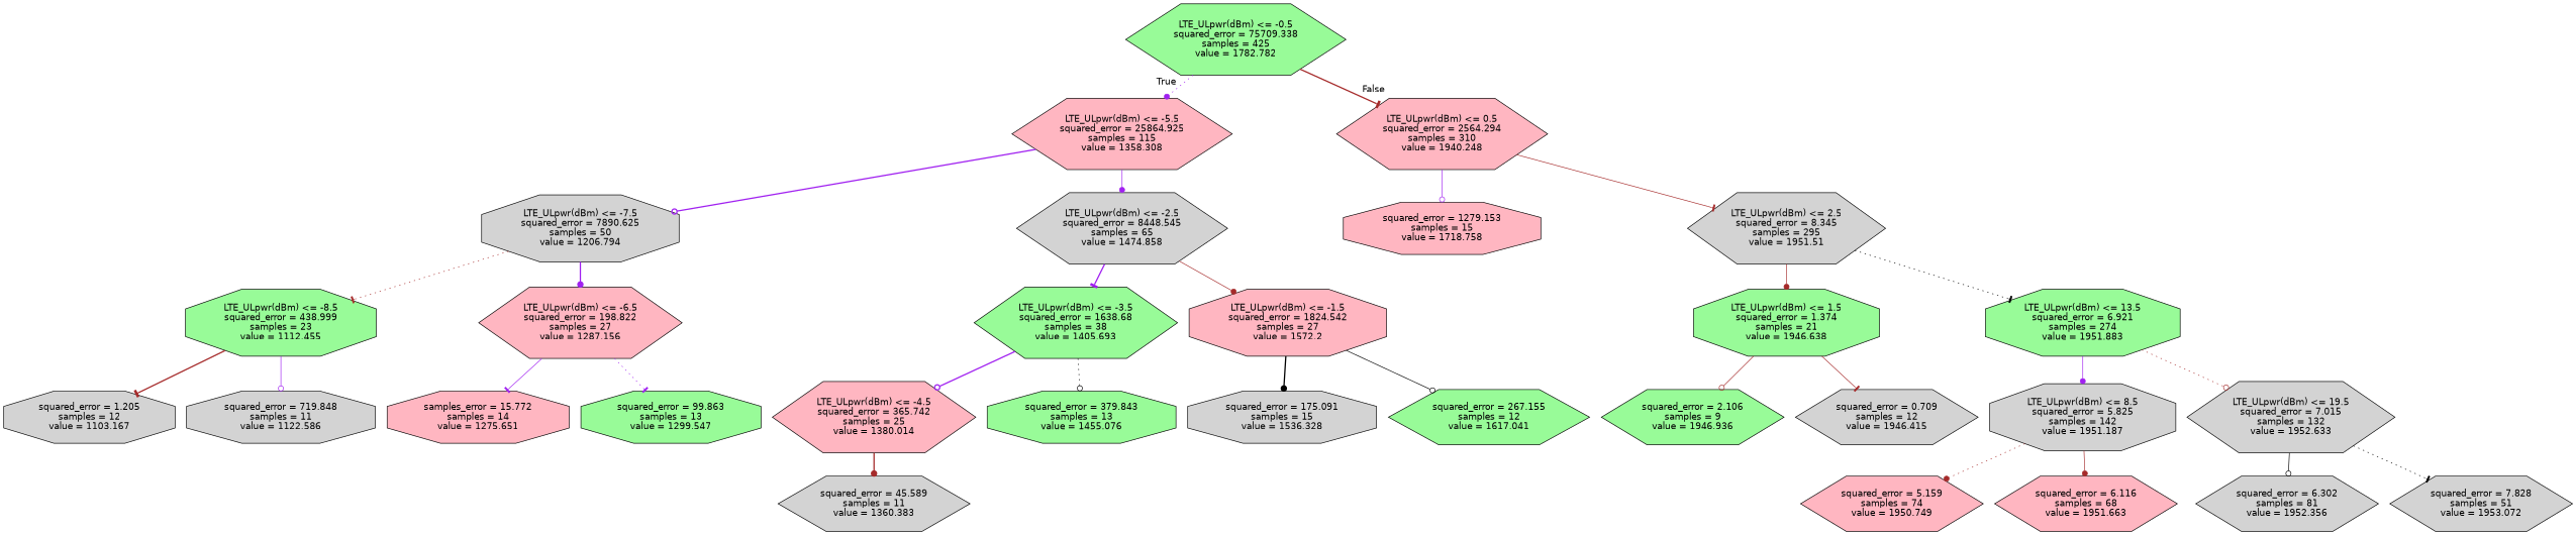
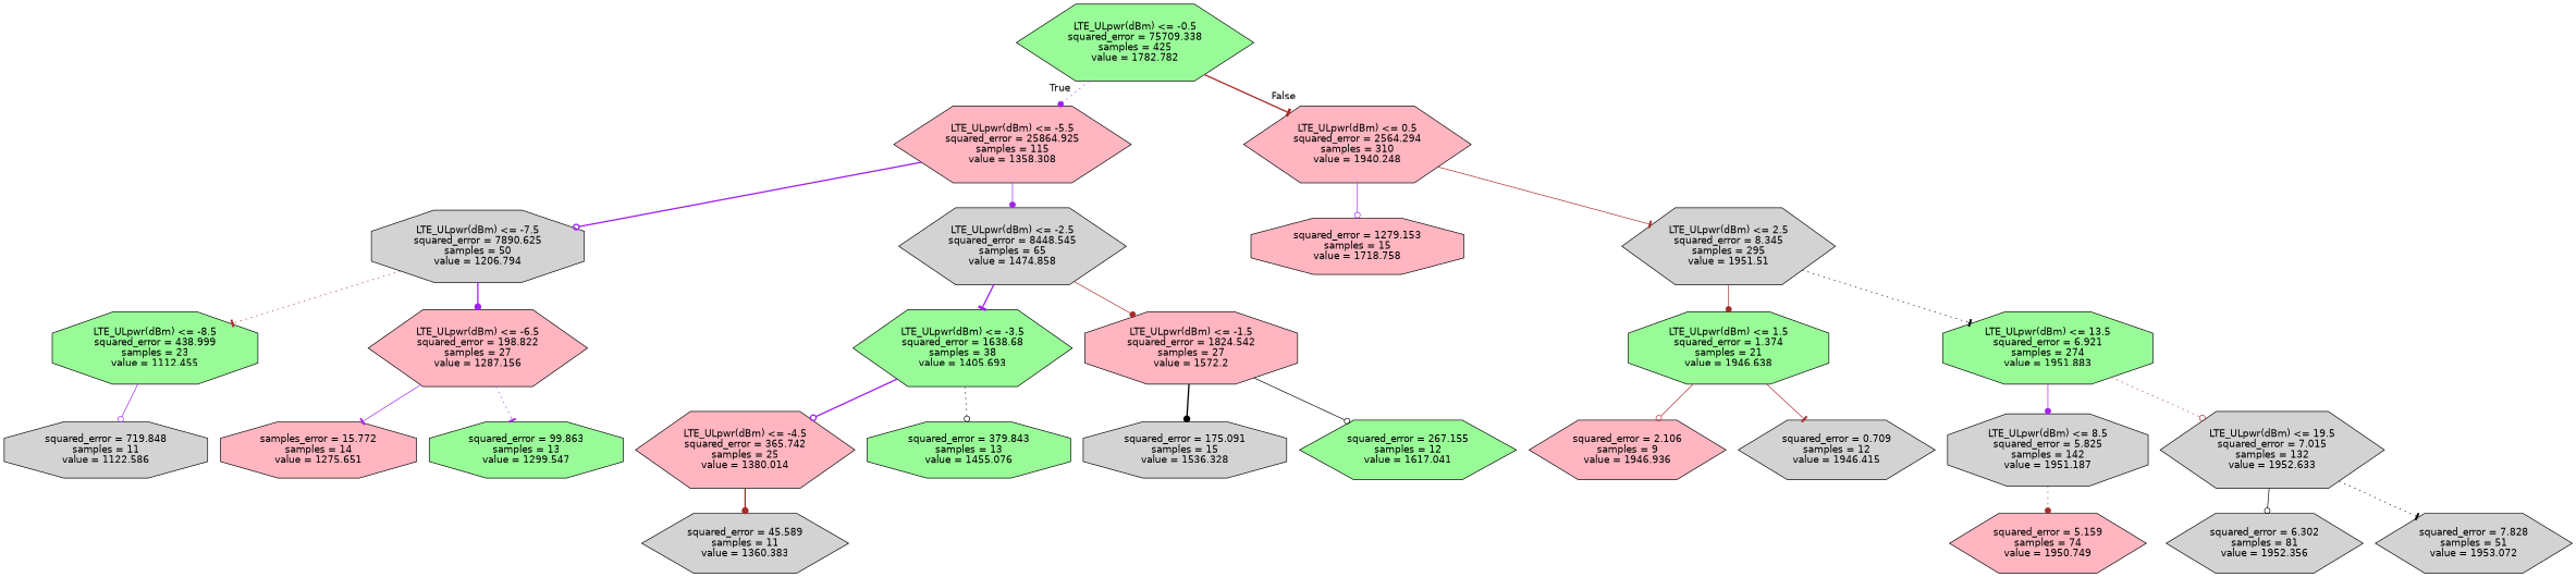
  digraph {
    node [fillcolor=lightgrey fontname=helvetica shape=hexagon style=filled]
    edge [arrowhead=dot color=brown fontname=helvetica style=solid]
    n1 [fillcolor=palegreen label="LTE_ULpwr(dBm) <= -0.5\nsquared_error = 75709.338\nsamples = 425\nvalue = 1782.782"]
    n2 [fillcolor=lightpink label="LTE_ULpwr(dBm) <= -5.5\nsquared_error = 25864.925\nsamples = 115\nvalue = 1358.308"]
    n3 [fillcolor=lightpink label="LTE_ULpwr(dBm) <= 0.5\nsquared_error = 2564.294\nsamples = 310\nvalue = 1940.248"]
    n4 [label="LTE_ULpwr(dBm) <= -7.5\nsquared_error = 7890.625\nsamples = 50\nvalue = 1206.794" shape=octagon]
    n5 [label="LTE_ULpwr(dBm) <= -2.5\nsquared_error = 8448.545\nsamples = 65\nvalue = 1474.858"]
    n6 [fillcolor=lightpink label="squared_error = 1279.153\nsamples = 15\nvalue = 1718.758" shape=octagon]
    n7 [label="LTE_ULpwr(dBm) <= 2.5\nsquared_error = 8.345\nsamples = 295\nvalue = 1951.51"]
    n8 [fillcolor=palegreen label="LTE_ULpwr(dBm) <= -8.5\nsquared_error = 438.999\nsamples = 23\nvalue = 1112.455" shape=octagon]
    n9 [fillcolor=lightpink label="LTE_ULpwr(dBm) <= -6.5\nsquared_error = 198.822\nsamples = 27\nvalue = 1287.156"]
    n10 [fillcolor=palegreen label="LTE_ULpwr(dBm) <= -3.5\nsquared_error = 1638.68\nsamples = 38\nvalue = 1405.693"]
    n11 [fillcolor=lightpink label="LTE_ULpwr(dBm) <= -1.5\nsquared_error = 1824.542\nsamples = 27\nvalue = 1572.2" shape=octagon]
-   n12 [label="squared_error = 1.205\nsamples = 12\nvalue = 1103.167" shape=octagon]
    n13 [label="squared_error = 719.848\nsamples = 11\nvalue = 1122.586" shape=octagon]
    n14 [fillcolor=lightpink label="samples_error = 15.772\nsamples = 14\nvalue = 1275.651" shape=octagon]
    n15 [fillcolor=palegreen label="squared_error = 99.863\nsamples = 13\nvalue = 1299.547" shape=octagon]
    n16 [fillcolor=lightpink label="LTE_ULpwr(dBm) <= -4.5\nsquared_error = 365.742\nsamples = 25\nvalue = 1380.014"]
    n17 [fillcolor=palegreen label="squared_error = 379.843\nsamples = 13\nvalue = 1455.076" shape=octagon]
    n18 [label="squared_error = 175.091\nsamples = 15\nvalue = 1536.328" shape=octagon]
    n19 [fillcolor=palegreen label="squared_error = 267.155\nsamples = 12\nvalue = 1617.041"]
    n20 [label="squared_error = 45.589\nsamples = 11\nvalue = 1360.383"]
    n21 [fillcolor=palegreen label="LTE_ULpwr(dBm) <= 1.5\nsquared_error = 1.374\nsamples = 21\nvalue = 1946.638" shape=octagon]
    n22 [fillcolor=palegreen label="LTE_ULpwr(dBm) <= 13.5\nsquared_error = 6.921\nsamples = 274\nvalue = 1951.883" shape=octagon]
-   n23 [fillcolor=palegreen label="squared_error = 2.106\nsamples = 9\nvalue = 1946.936"]
+   n23 [fillcolor=lightpink label="squared_error = 2.106\nsamples = 9\nvalue = 1946.936"]
    n24 [label="squared_error = 0.709\nsamples = 12\nvalue = 1946.415"]
    n25 [label="LTE_ULpwr(dBm) <= 8.5\nsquared_error = 5.825\nsamples = 142\nvalue = 1951.187" shape=octagon]
    n26 [label="LTE_ULpwr(dBm) <= 19.5\nsquared_error = 7.015\nsamples = 132\nvalue = 1952.633"]
    n27 [fillcolor=lightpink label="squared_error = 5.159\nsamples = 74\nvalue = 1950.749"]
-   n28 [fillcolor=lightpink label="squared_error = 6.116\nsamples = 68\nvalue = 1951.663"]
    n29 [label="squared_error = 6.302\nsamples = 81\nvalue = 1952.356"]
    n30 [label="squared_error = 7.828\nsamples = 51\nvalue = 1953.072"]
    n1 -> n2 [color=purple headlabel=True labelangle=45 labeldistance=2.5 style=dotted]
    n1 -> n3 [arrowhead=tee headlabel=False labelangle=-45 labeldistance=2.5 style=bold]
    n2 -> n4 [arrowhead=odot color=purple style=bold]
    n2 -> n5 [color=purple]
    n3 -> n6 [arrowhead=odot color=purple]
    n3 -> n7 [arrowhead=tee]
    n4 -> n8 [arrowhead=tee style=dotted]
    n4 -> n9 [color=purple style=bold]
    n5 -> n10 [arrowhead=tee color=purple style=bold]
    n5 -> n11
    n7 -> n21
    n7 -> n22 [arrowhead=tee color=black style=dotted]
-   n8 -> n12 [arrowhead=tee style=bold]
    n8 -> n13 [arrowhead=odot color=purple]
    n9 -> n14 [arrowhead=tee color=purple]
    n9 -> n15 [arrowhead=tee color=purple style=dotted]
    n10 -> n16 [arrowhead=odot color=purple style=bold]
    n10 -> n17 [arrowhead=odot color=black style=dotted]
    n11 -> n18 [color=black style=bold]
    n11 -> n19 [arrowhead=odot color=black]
    n16 -> n20 [style=bold]
    n21 -> n23 [arrowhead=odot]
    n21 -> n24 [arrowhead=tee]
    n22 -> n25 [color=purple]
    n22 -> n26 [arrowhead=odot style=dotted]
    n25 -> n27 [style=dotted]
-   n25 -> n28
    n26 -> n29 [arrowhead=odot color=black]
    n26 -> n30 [arrowhead=tee color=black style=dotted]
  }
